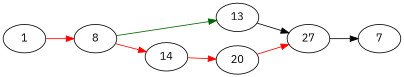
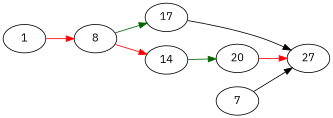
  strict digraph {
    fontname="IBM Plex Sans"
    rankdir=LR
    node [fontname="IBM Plex Sans"]
    edge [color=red fontname="IBM Plex Sans"]
    1 [entry=true]
    8
    7
    27
-   13
+   13 [label=17]
    14
    20
    1 -> 8 [cond=false]
    8 -> 13 [color=darkgreen cond=true]
    8 -> 14 [cond=false]
-   27 -> 7 [color=""]
+   7 -> 27 [color=""]
    13 -> 27 [color=""]
-   14 -> 20 [cond=true]
+   14 -> 20 [color=darkgreen cond=true]
    20 -> 27
  }
